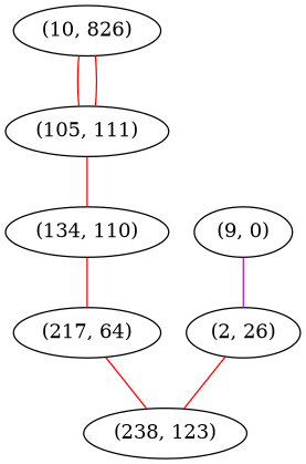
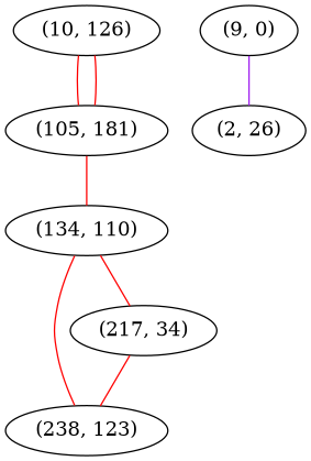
  graph {
    edge [color=red weight=1]
-   "(10, 126)" [label="(10, 826)"]
-   "(105, 111)"
+   "(10, 126)"
+   "(105, 111)" [label="(105, 181)"]
    n3 [label="(134, 110)"]
    "(238, 123)"
-   "(217, 34)" [label="(217, 64)"]
+   "(217, 34)"
    n6 [label="(9, 0)"]
    "(2, 26)"
    "(10, 126)" -- "(105, 111)"
    "(10, 126)" -- "(105, 111)"
    "(105, 111)" -- n3
-   "(2, 26)" -- "(238, 123)"
+   n3 -- "(238, 123)"
    n3 -- "(217, 34)"
    "(217, 34)" -- "(238, 123)"
    n6 -- "(2, 26)" [color=purple weight=4]
  }
